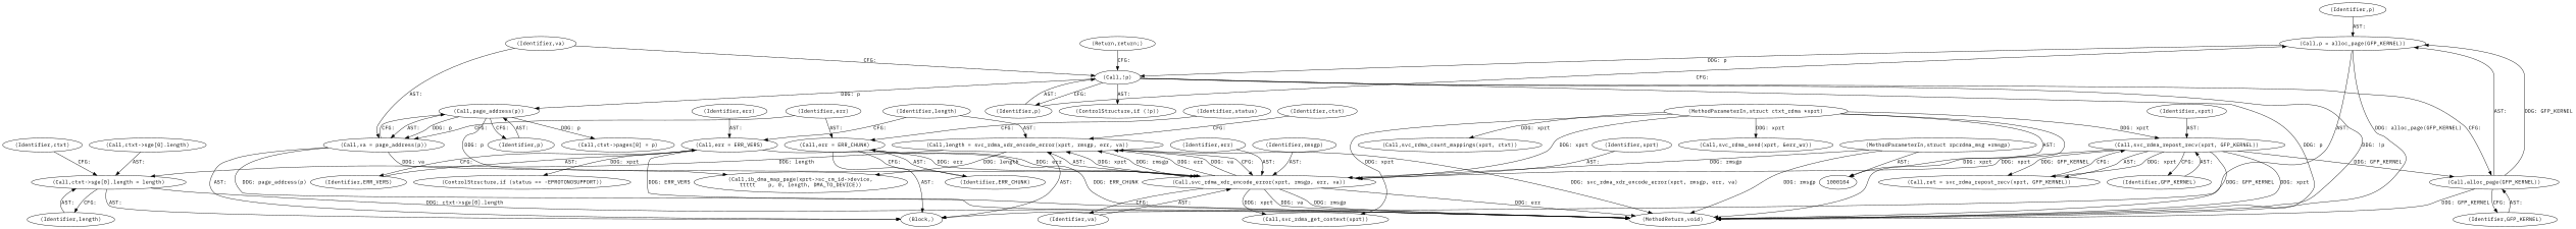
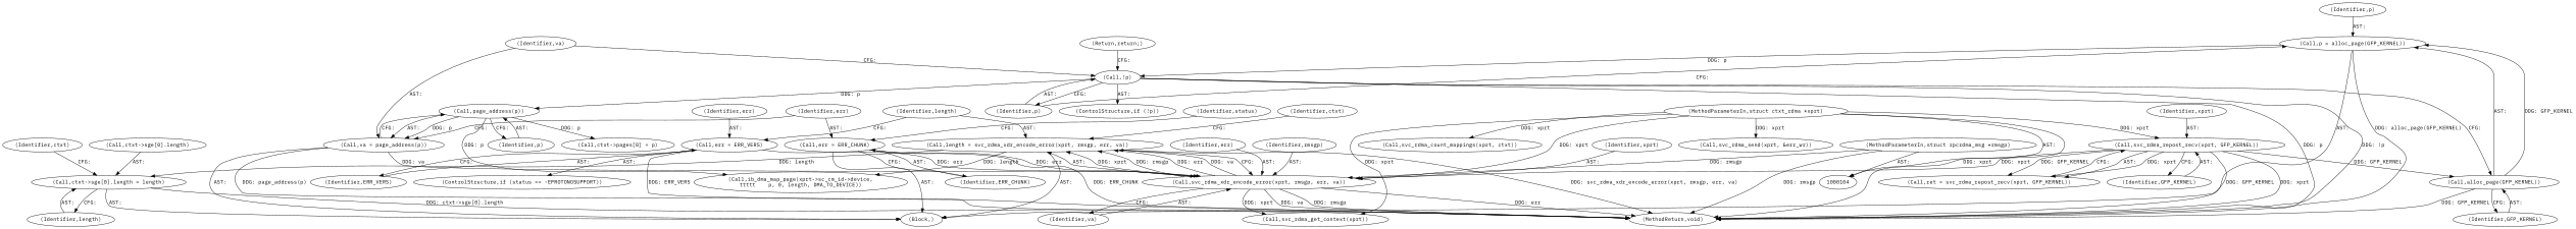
  digraph {
    fontname="IBM Plex Mono"
    node [fontname="IBM Plex Mono"]
    edge [fontname="IBM Plex Mono"]
    n1 [label="(Call,ctxt->sge[0].length = length)"]
    n2 [label="(MethodReturn,void)"]
    n3 [label="(Block,)"]
    n4 [label="(Identifier,length)"]
    n5 [label="(Call,length = svc_rdma_xdr_encode_error(xprt, rmsgp, err, va))"]
    n6 [label="(Call,svc_rdma_xdr_encode_error(xprt, rmsgp, err, va))"]
    n7 [label="(Call,ib_dma_map_page(xprt->sc_cm_id->device,\n\t\t\t\t\t    p, 0, length, DMA_TO_DEVICE))"]
    n8 [label="(Identifier,va)"]
    n9 [label="(Call,svc_rdma_get_context(xprt))"]
    n10 [label="(Call,svc_rdma_repost_recv(xprt, GFP_KERNEL))"]
    n11 [label="(Call,alloc_page(GFP_KERNEL))"]
    n12 [label="(Identifier,GFP_KERNEL)"]
    n13 [label="(Call,ret = svc_rdma_repost_recv(xprt, GFP_KERNEL))"]
    n14 [label="(Call,p = alloc_page(GFP_KERNEL))"]
    n15 [label="(Identifier,GFP_KERNEL)"]
    n16 [label="(MethodParameterIn,struct ctxt_rdma *xprt)"]
    n17 [label="(Call,svc_rdma_send(xprt, &err_wr))"]
    n18 [label="(Call,svc_rdma_count_mappings(xprt, ctxt))"]
    1000104
    n20 [label="(MethodParameterIn,struct rpcrdma_msg *rmsgp)"]
    n21 [label="(Call,err = ERR_VERS)"]
    n22 [label="(Identifier,ERR_VERS)"]
    n23 [label="(ControlStructure,if (status == -EPROTONOSUPPORT))"]
    n24 [label="(Call,err = ERR_CHUNK)"]
    n25 [label="(Identifier,ERR_CHUNK)"]
    n26 [label="(Call,va = page_address(p))"]
    n27 [label="(Call,page_address(p))"]
    n28 [label="(Identifier,p)"]
    n29 [label="(Call,ctxt->pages[0] = p)"]
    n30 [label="(Call,!p)"]
    n31 [label="(Identifier,p)"]
    n32 [label="(ControlStructure,if (!p))"]
    n33 [label="(Identifier,p)"]
    n34 [label="(Identifier,ctxt)"]
    n35 [label="(Identifier,status)"]
    n36 [label="(Identifier,ctxt)"]
    n37 [label="(Identifier,xprt)"]
    n38 [label="(Identifier,err)"]
    n39 [label="(Identifier,err)"]
    n40 [label="(Call,ctxt->sge[0].length)"]
    n41 [label="(Identifier,rmsgp)"]
    n42 [label="(Identifier,xprt)"]
    n43 [label="(Identifier,length)"]
    n44 [label="(Return,return;)"]
    n45 [label="(Identifier,va)"]
    n46 [label="(Identifier,err)"]
    n1 -> n2 [label="DDG: ctxt->sge[0].length"]
    n1 -> n3 [label="AST: "]
    n1 -> n4 [label="CFG: "]
    n4 -> n1 [label="AST: "]
    n5 -> n1 [label="DDG: length"]
    n5 -> n2 [label="DDG: svc_rdma_xdr_encode_error(xprt, rmsgp, err, va)"]
    n5 -> n3 [label="AST: "]
    n5 -> n6 [label="CFG: "]
    n5 -> n7 [label="DDG: length"]
    n6 -> n2 [label="DDG: rmsgp"]
    n6 -> n2 [label="DDG: err"]
    n6 -> n2 [label="DDG: va"]
    n6 -> n5 [label="AST: "]
    n6 -> n5 [label="DDG: xprt"]
    n6 -> n5 [label="DDG: rmsgp"]
    n6 -> n5 [label="DDG: err"]
    n6 -> n5 [label="DDG: va"]
    n6 -> n8 [label="CFG: "]
    n6 -> n9 [label="DDG: xprt"]
    n8 -> n6 [label="AST: "]
    n10 -> n2 [label="DDG: GFP_KERNEL"]
    n10 -> n2 [label="DDG: xprt"]
    n10 -> n6 [label="DDG: xprt"]
    n10 -> n11 [label="DDG: GFP_KERNEL"]
    n10 -> n12 [label="CFG: "]
    n10 -> n13 [label="AST: "]
    n10 -> n13 [label="DDG: xprt"]
    n10 -> n13 [label="DDG: GFP_KERNEL"]
    n11 -> n2 [label="DDG: GFP_KERNEL"]
    n11 -> n14 [label="AST: "]
    n11 -> n14 [label="DDG: GFP_KERNEL"]
    n11 -> n15 [label="CFG: "]
    n12 -> n10 [label="AST: "]
    n13 -> n10 [label="CFG: "]
    n14 -> n2 [label="DDG: alloc_page(GFP_KERNEL)"]
    n14 -> n3 [label="AST: "]
    n14 -> n30 [label="DDG: p"]
    n15 -> n11 [label="AST: "]
    n16 -> n2 [label="DDG: xprt"]
    n16 -> n6 [label="DDG: xprt"]
    n16 -> n9 [label="DDG: xprt"]
    n16 -> n10 [label="DDG: xprt"]
    n16 -> n17 [label="DDG: xprt"]
    n16 -> n18 [label="DDG: xprt"]
    n16 -> 1000104 [label="AST: "]
    n20 -> n2 [label="DDG: rmsgp"]
    n20 -> n6 [label="DDG: rmsgp"]
    n20 -> 1000104 [label="AST: "]
    n21 -> n2 [label="DDG: ERR_VERS"]
    n21 -> n6 [label="DDG: err"]
    n21 -> n22 [label="CFG: "]
-   n21 -> n23 [label="DDG: xprt"]
+   n21 -> n23 [label="AST: "]
    n22 -> n21 [label="AST: "]
    n24 -> n2 [label="DDG: ERR_CHUNK"]
    n24 -> n3 [label="AST: "]
    n24 -> n6 [label="DDG: err"]
    n24 -> n25 [label="CFG: "]
    n25 -> n24 [label="AST: "]
    n26 -> n2 [label="DDG: page_address(p)"]
    n26 -> n3 [label="AST: "]
    n26 -> n6 [label="DDG: va"]
    n26 -> n27 [label="CFG: "]
    n27 -> n7 [label="DDG: p"]
    n27 -> n26 [label="AST: "]
    n27 -> n26 [label="DDG: p"]
    n27 -> n28 [label="CFG: "]
    n27 -> n29 [label="DDG: p"]
    n28 -> n27 [label="AST: "]
    n30 -> n2 [label="DDG: p"]
    n30 -> n2 [label="DDG: !p"]
    n30 -> n11 [label="CFG: "]
    n30 -> n27 [label="DDG: p"]
    n30 -> n31 [label="CFG: "]
    n30 -> n32 [label="AST: "]
    n31 -> n14 [label="CFG: "]
    n31 -> n30 [label="AST: "]
    n33 -> n14 [label="AST: "]
    n34 -> n5 [label="CFG: "]
    n35 -> n24 [label="CFG: "]
    n36 -> n1 [label="CFG: "]
    n37 -> n6 [label="AST: "]
    n38 -> n21 [label="AST: "]
    n39 -> n6 [label="AST: "]
    n40 -> n1 [label="AST: "]
    n41 -> n6 [label="AST: "]
    n42 -> n10 [label="AST: "]
    n43 -> n5 [label="AST: "]
    n43 -> n21 [label="CFG: "]
    n44 -> n30 [label="CFG: "]
    n45 -> n26 [label="AST: "]
    n45 -> n30 [label="CFG: "]
    n46 -> n24 [label="AST: "]
    n46 -> n26 [label="CFG: "]
  }
